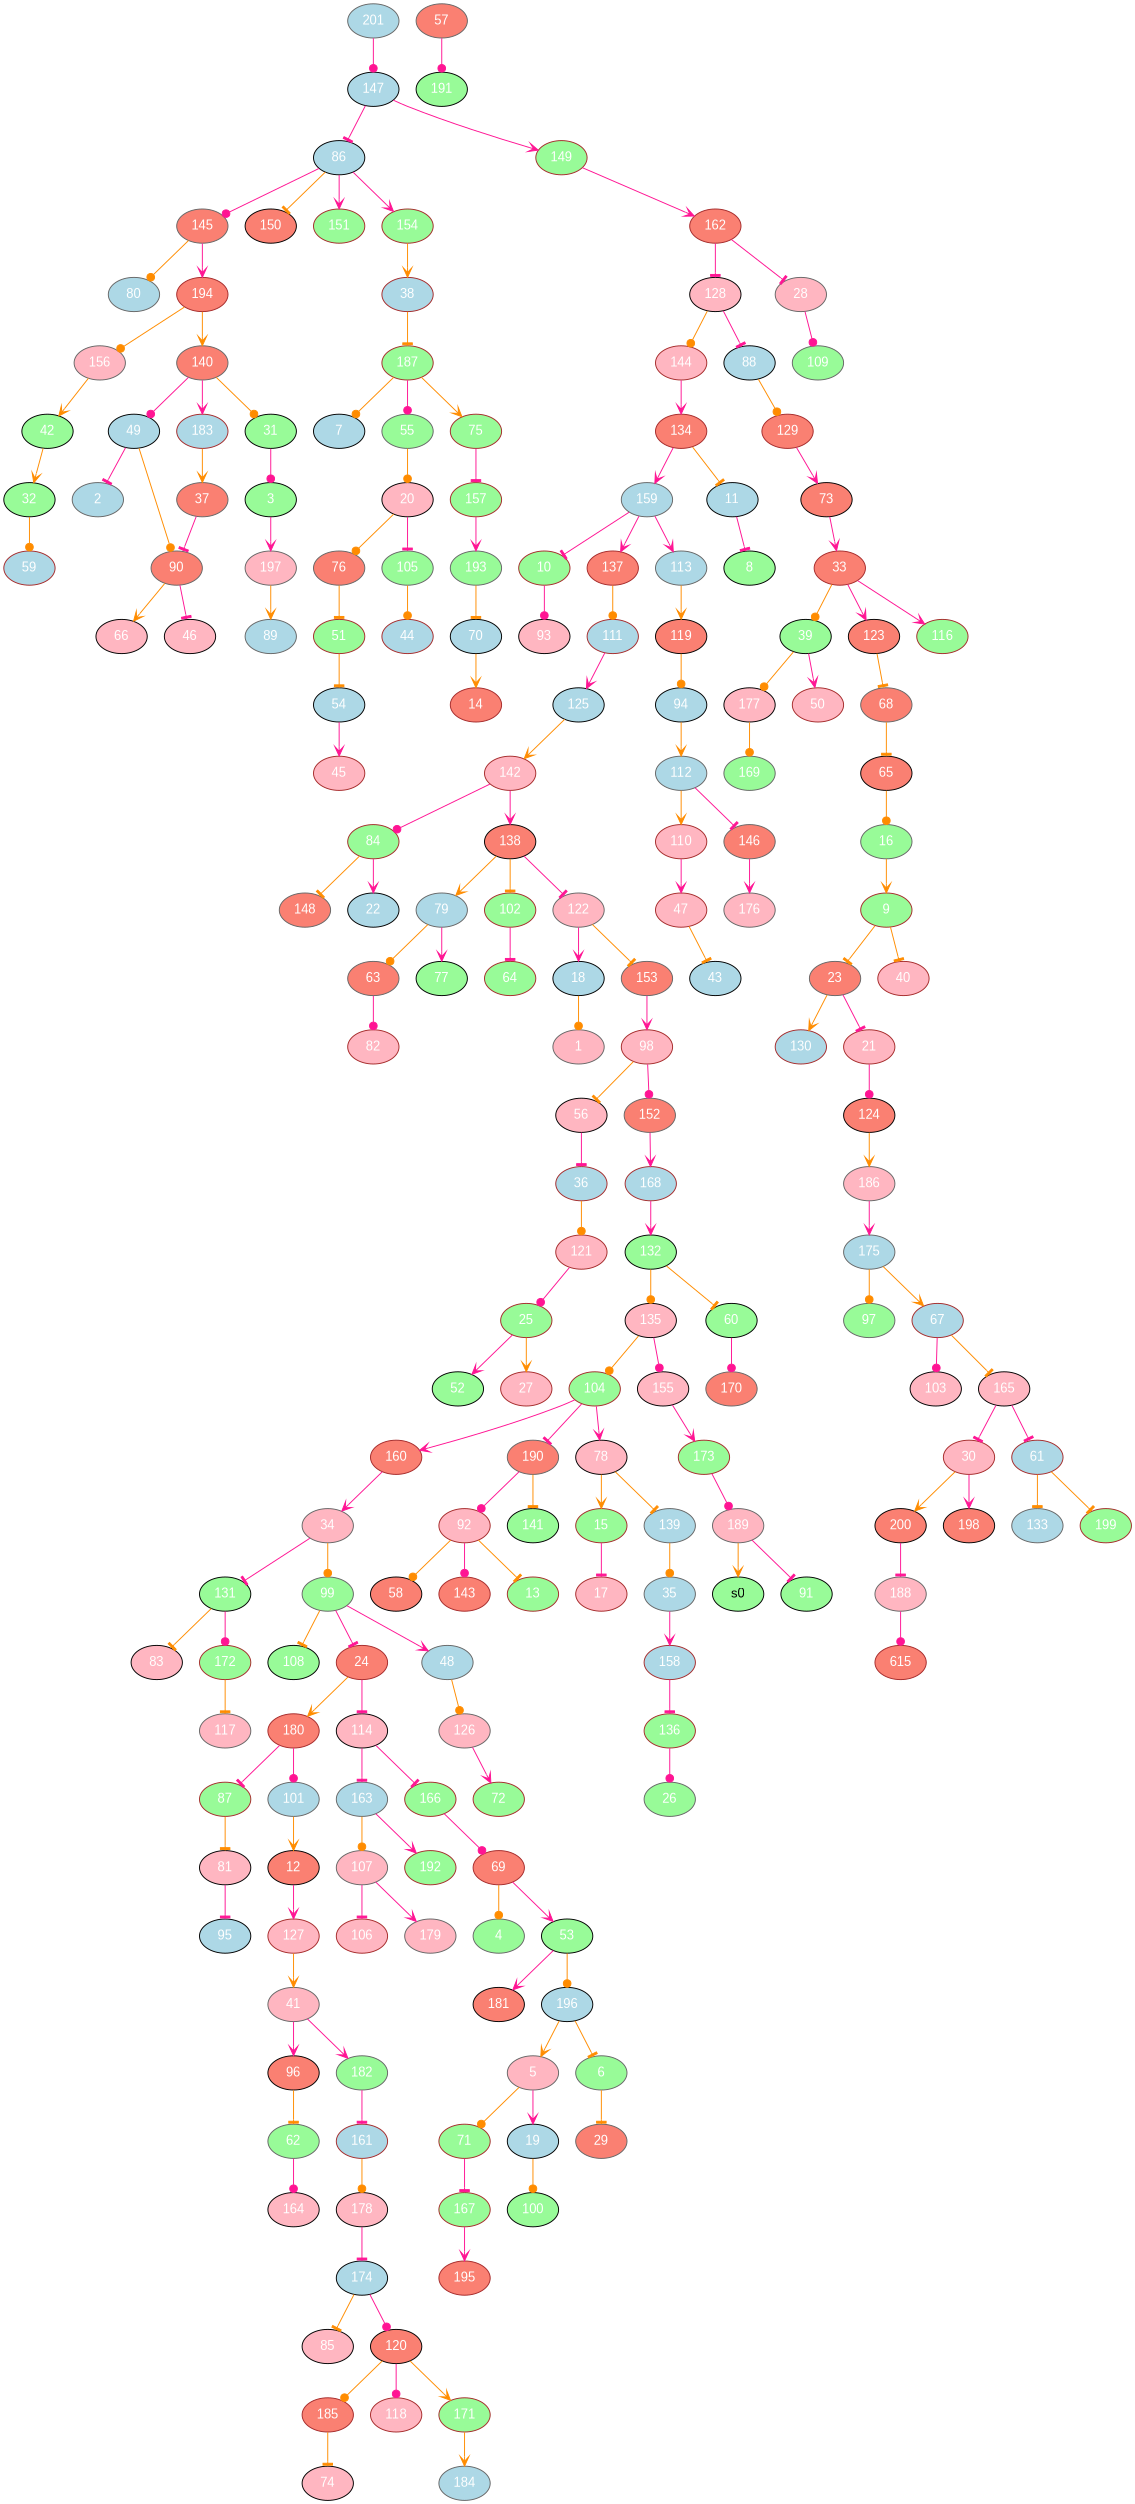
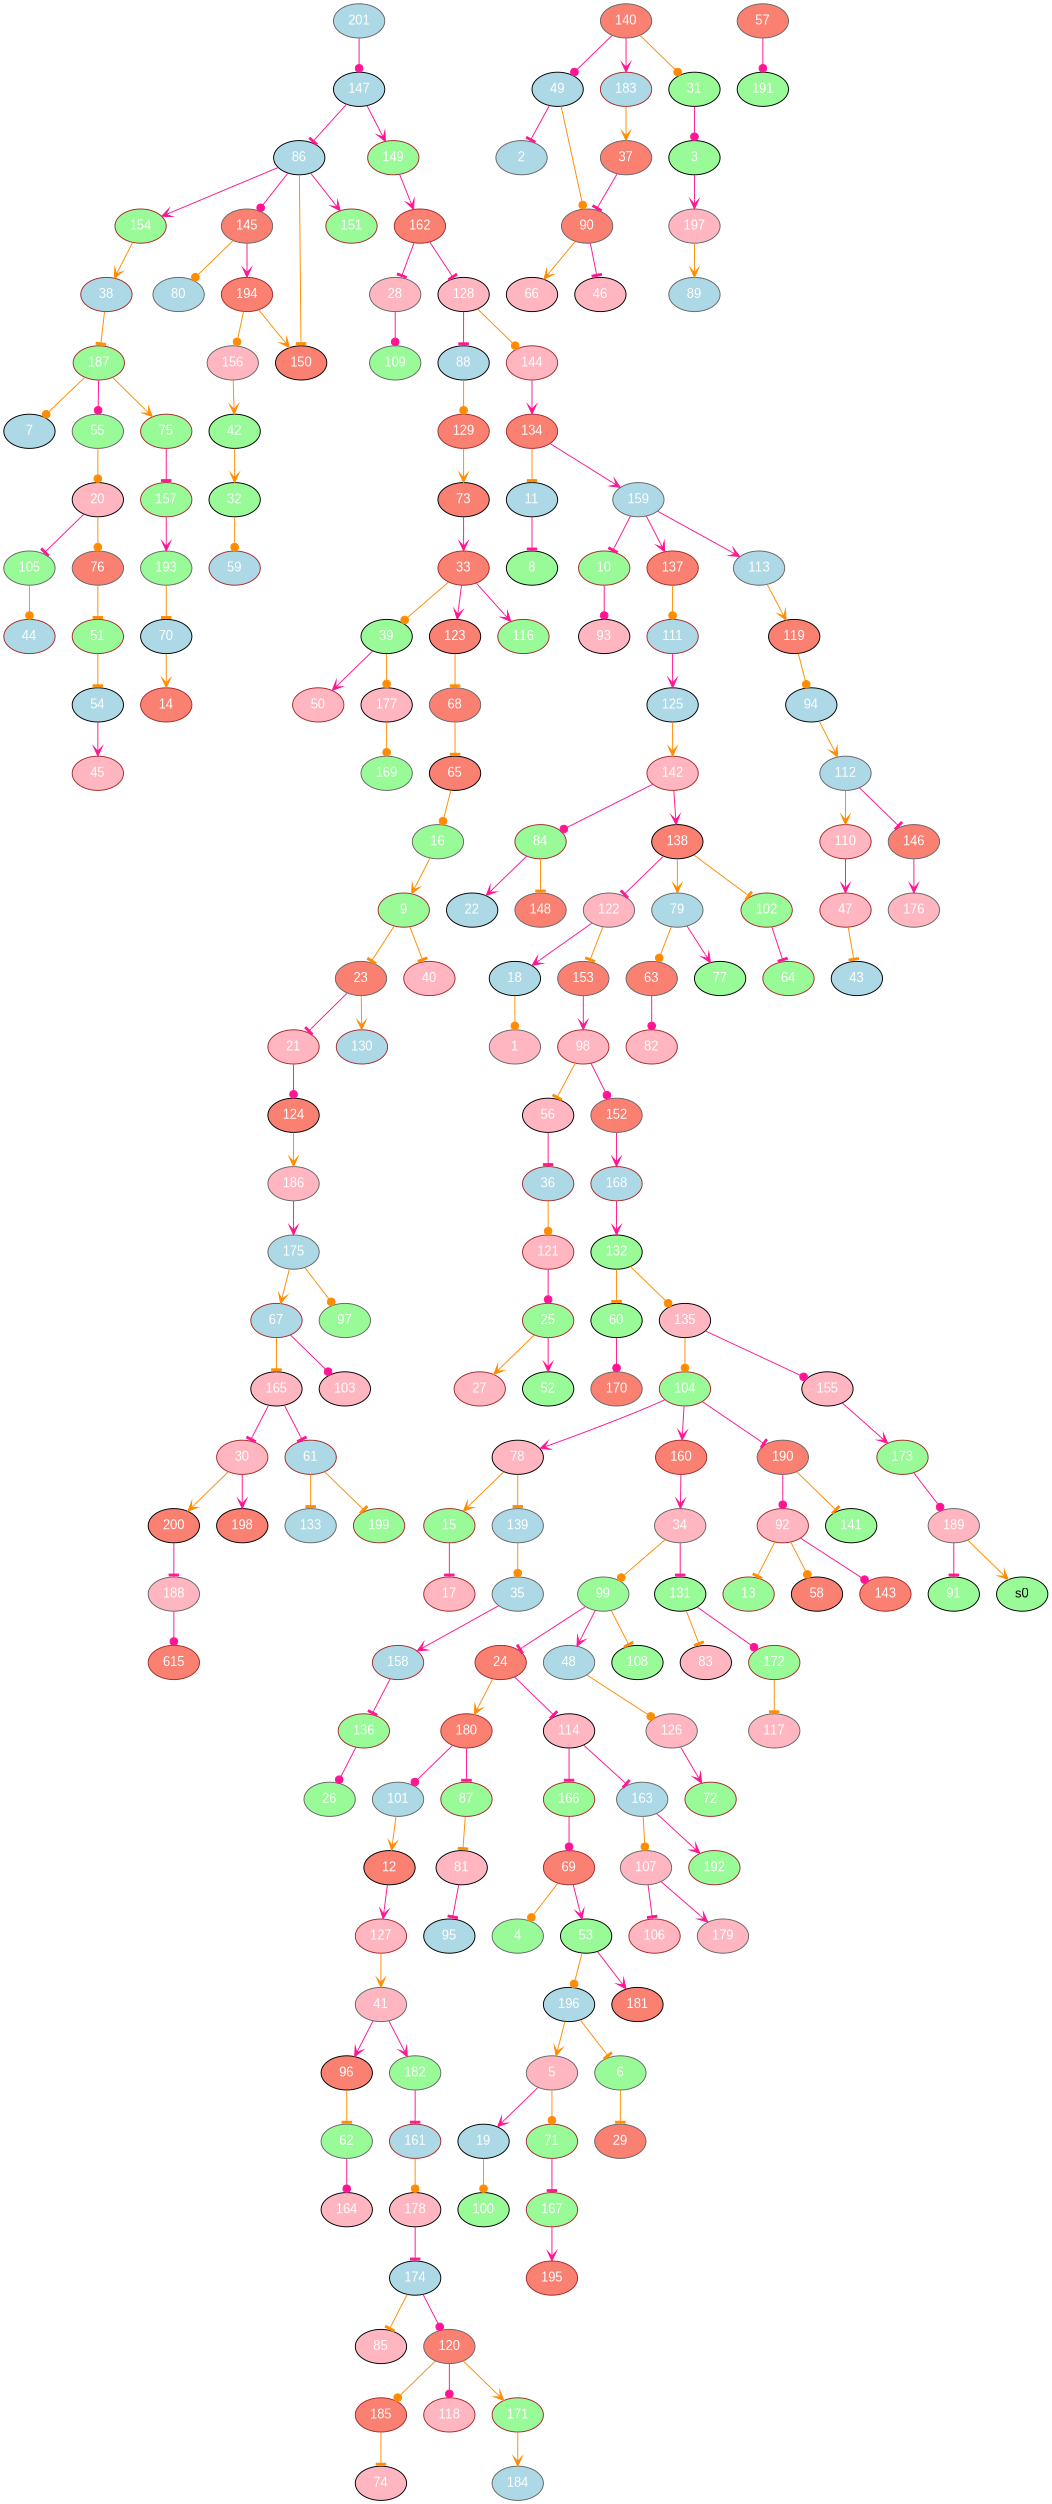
  digraph {
    fontname="Liberation Sans"
    node [color=brown fillcolor=palegreen fontcolor=white fontname="Liberation Sans" style=filled]
    edge [arrowhead=vee color=deeppink fontname="Liberation Sans"]
    18 [color=black fillcolor=lightblue]
    1 [color=gray40 fillcolor=lightpink]
    49 [color=black fillcolor=lightblue]
    2 [color=gray40 fillcolor=lightblue]
    90 [color=gray40 fillcolor=salmon]
    46 [color=black fillcolor=lightpink]
    66 [color=black fillcolor=lightpink]
    31 [color=black]
    3 [color=black]
    197 [color=gray40 fillcolor=lightpink]
    89 [color=gray40 fillcolor=lightblue]
    69 [fillcolor=salmon]
    4 [color=gray40]
    53 [color=black]
    196 [color=black fillcolor=lightblue]
    181 [color=black fillcolor=salmon]
    5 [color=gray40 fillcolor=lightpink]
    6 [color=gray40]
    19 [color=black fillcolor=lightblue]
    71
    29 [color=gray40 fillcolor=salmon]
    100 [color=black]
    167
    7 [color=black fillcolor=lightblue]
    187
    55 [color=gray40]
    75
    20 [color=black fillcolor=lightpink]
    157
    11 [color=black fillcolor=lightblue]
    8 [color=black]
    16 [color=gray40]
    9
    23 [color=gray40 fillcolor=salmon]
    40 [fillcolor=lightpink]
    21 [fillcolor=lightpink]
    130 [fillcolor=lightblue]
    159 [color=gray40 fillcolor=lightblue]
    10
    137 [fillcolor=salmon]
    113 [color=gray40 fillcolor=lightblue]
    93 [color=black fillcolor=lightpink]
    111 [fillcolor=lightblue]
    119 [color=black fillcolor=salmon]
    134 [fillcolor=salmon]
    101 [color=gray40 fillcolor=lightblue]
    12 [color=black fillcolor=salmon]
    127 [fillcolor=lightpink]
    41 [color=gray40 fillcolor=lightpink]
    92 [fillcolor=lightpink]
    13
    58 [color=black fillcolor=salmon]
    143 [fillcolor=salmon]
    70 [color=black fillcolor=lightblue]
    14 [fillcolor=salmon]
    78 [color=black fillcolor=lightpink]
    15
    139 [color=gray40 fillcolor=lightblue]
    17 [fillcolor=lightpink]
    35 [color=gray40 fillcolor=lightblue]
    65 [color=black fillcolor=salmon]
    122 [color=gray40 fillcolor=lightpink]
    153 [color=gray40 fillcolor=salmon]
    98 [fillcolor=lightpink]
    105 [color=gray40]
    76 [color=gray40 fillcolor=salmon]
    44 [fillcolor=lightblue]
    51
    124 [color=black fillcolor=salmon]
    186 [color=gray40 fillcolor=lightpink]
    22 [color=black fillcolor=lightblue]
    84
    148 [color=gray40 fillcolor=salmon]
    99 [color=gray40]
    24 [fillcolor=salmon]
    48 [color=gray40 fillcolor=lightblue]
    108 [color=black]
    180 [fillcolor=salmon]
    114 [color=black fillcolor=lightpink]
    126 [color=gray40 fillcolor=lightpink]
    87
    166
    163 [color=gray40 fillcolor=lightblue]
    121 [fillcolor=lightpink]
    25
    27 [fillcolor=lightpink]
    52 [color=black]
    26 [color=gray40]
    136
    162 [fillcolor=salmon]
    28 [color=gray40 fillcolor=lightpink]
    128 [color=black fillcolor=lightpink]
    109 [color=gray40]
    88 [color=black fillcolor=lightblue]
    144 [fillcolor=lightpink]
    165 [color=black fillcolor=lightpink]
    30 [fillcolor=lightpink]
    61 [fillcolor=lightblue]
    200 [color=black fillcolor=salmon]
    198 [color=black fillcolor=salmon]
    133 [color=gray40 fillcolor=lightblue]
    199
    188 [color=gray40 fillcolor=lightpink]
    140 [color=gray40 fillcolor=salmon]
    183 [fillcolor=lightblue]
    37 [color=gray40 fillcolor=salmon]
    42 [color=black]
    32 [color=black]
    59 [fillcolor=lightblue]
    33 [fillcolor=salmon]
    39 [color=black]
    123 [color=black fillcolor=salmon]
    116
    125 [color=black fillcolor=lightblue]
    50 [fillcolor=lightpink]
    177 [color=black fillcolor=lightpink]
    68 [color=gray40 fillcolor=salmon]
    160 [fillcolor=salmon]
    34 [color=gray40 fillcolor=lightpink]
    131 [color=black]
    83 [color=black fillcolor=lightpink]
    172
    158 [fillcolor=lightblue]
    56 [color=black fillcolor=lightpink]
    36 [fillcolor=lightblue]
    57 [color=gray40 fillcolor=salmon]
    191 [color=black]
    38 [fillcolor=lightblue]
    154
    169 [color=gray40]
    96 [color=black fillcolor=salmon]
    182 [color=gray40]
    62 [color=gray40]
    161 [fillcolor=lightblue]
    156 [color=gray40 fillcolor=lightpink]
    47 [fillcolor=lightpink]
    43 [color=black fillcolor=lightblue]
    54 [color=black fillcolor=lightblue]
    45 [fillcolor=lightpink]
    110 [fillcolor=lightpink]
    72
    152 [color=gray40 fillcolor=salmon]
    168 [fillcolor=lightblue]
    132 [color=black]
    60 [color=black]
    135 [color=black fillcolor=lightpink]
    170 [color=gray40 fillcolor=salmon]
    104
    155 [color=black fillcolor=lightpink]
    164 [color=black fillcolor=lightpink]
    79 [color=gray40 fillcolor=lightblue]
    63 [color=gray40 fillcolor=salmon]
    77 [color=black]
    82 [fillcolor=lightpink]
    102
    64
    175 [color=gray40 fillcolor=lightblue]
    67 [fillcolor=lightblue]
    97 [color=gray40]
    103 [color=black fillcolor=lightpink]
    193 [color=gray40]
    195 [fillcolor=salmon]
    129 [fillcolor=salmon]
    73 [color=black fillcolor=salmon]
    185 [fillcolor=salmon]
    74 [color=black fillcolor=lightpink]
    190 [color=gray40 fillcolor=salmon]
    141 [color=black]
    138 [color=black fillcolor=salmon]
    145 [color=gray40 fillcolor=salmon]
    80 [color=gray40 fillcolor=lightblue]
    194 [fillcolor=salmon]
    81 [color=black fillcolor=lightpink]
    95 [color=black fillcolor=lightblue]
    117 [color=gray40 fillcolor=lightpink]
    142 [fillcolor=lightpink]
    174 [color=black fillcolor=lightblue]
    85 [color=black fillcolor=lightpink]
-   120 [color=black fillcolor=salmon]
+   120 [color=gray40 fillcolor=salmon]
    118 [fillcolor=lightpink]
    171
    147 [color=black fillcolor=lightblue]
    86 [color=black fillcolor=lightblue]
    149
    150 [color=black fillcolor=salmon]
    151
    189 [color=gray40 fillcolor=lightpink]
    91 [color=black]
    s0 [color=black fontcolor=black]
    94 [color=black fillcolor=lightblue]
    112 [color=gray40 fillcolor=lightblue]
    146 [color=gray40 fillcolor=salmon]
    173
    107 [color=gray40 fillcolor=lightpink]
    106 [fillcolor=lightpink]
    179 [color=gray40 fillcolor=lightpink]
    192
    176 [color=gray40 fillcolor=lightpink]
    n199 [fillcolor=salmon label=615]
    184 [color=gray40 fillcolor=lightblue]
    201 [color=gray40 fillcolor=lightblue]
    178 [color=black fillcolor=lightpink]
    18 -> 1 [arrowhead=dot color=darkorange]
    49 -> 2 [arrowhead=tee]
    49 -> 90 [arrowhead=dot color=darkorange]
    90 -> 46 [arrowhead=tee]
    90 -> 66 [color=darkorange]
    31 -> 3 [arrowhead=dot]
    3 -> 197
    197 -> 89 [color=darkorange]
    69 -> 4 [arrowhead=dot color=darkorange]
    69 -> 53
    53 -> 196 [arrowhead=dot color=darkorange]
    53 -> 181
    196 -> 5 [color=darkorange]
    196 -> 6 [arrowhead=tee color=darkorange]
    5 -> 19
    5 -> 71 [arrowhead=dot color=darkorange]
    6 -> 29 [arrowhead=tee color=darkorange]
    19 -> 100 [arrowhead=dot color=darkorange]
    71 -> 167 [arrowhead=tee]
    167 -> 195
    187 -> 7 [arrowhead=dot color=darkorange]
    187 -> 55 [arrowhead=dot]
    187 -> 75 [color=darkorange]
    55 -> 20 [arrowhead=dot color=darkorange]
    75 -> 157 [arrowhead=tee]
    20 -> 105 [arrowhead=tee]
    20 -> 76 [arrowhead=dot color=darkorange]
    157 -> 193
    11 -> 8 [arrowhead=tee]
    16 -> 9 [color=darkorange]
    9 -> 23 [arrowhead=tee color=darkorange]
    9 -> 40 [arrowhead=tee color=darkorange]
    23 -> 21 [arrowhead=tee]
    23 -> 130 [color=darkorange]
    21 -> 124 [arrowhead=dot]
    159 -> 10 [arrowhead=tee]
    159 -> 137
    159 -> 113
    10 -> 93 [arrowhead=dot]
    137 -> 111 [arrowhead=dot color=darkorange]
    113 -> 119 [color=darkorange]
    111 -> 125
    119 -> 94 [arrowhead=dot color=darkorange]
    134 -> 11 [arrowhead=tee color=darkorange]
    134 -> 159
    101 -> 12 [color=darkorange]
    12 -> 127
    127 -> 41 [color=darkorange]
    41 -> 96
    41 -> 182
    92 -> 13 [arrowhead=tee color=darkorange]
    92 -> 58 [arrowhead=dot color=darkorange]
    92 -> 143 [arrowhead=dot]
    70 -> 14 [color=darkorange]
    78 -> 15 [color=darkorange]
    78 -> 139 [arrowhead=tee color=darkorange]
    15 -> 17 [arrowhead=tee]
    139 -> 35 [arrowhead=dot color=darkorange]
    35 -> 158
    65 -> 16 [arrowhead=dot color=darkorange]
    122 -> 18
    122 -> 153 [arrowhead=tee color=darkorange]
    153 -> 98
    98 -> 56 [arrowhead=tee color=darkorange]
    98 -> 152 [arrowhead=dot]
    105 -> 44 [arrowhead=dot color=darkorange]
    76 -> 51 [arrowhead=tee color=darkorange]
    51 -> 54 [arrowhead=tee color=darkorange]
    124 -> 186 [color=darkorange]
    186 -> 175
    84 -> 22
    84 -> 148 [arrowhead=tee color=darkorange]
    99 -> 24 [arrowhead=tee]
    99 -> 48
    99 -> 108 [arrowhead=tee color=darkorange]
    24 -> 180 [color=darkorange]
    24 -> 114 [arrowhead=tee]
    48 -> 126 [arrowhead=dot color=darkorange]
    180 -> 101 [arrowhead=dot]
    180 -> 87 [arrowhead=tee]
    114 -> 166 [arrowhead=tee]
    114 -> 163 [arrowhead=tee]
    126 -> 72
    87 -> 81 [arrowhead=tee color=darkorange]
    166 -> 69 [arrowhead=dot]
    163 -> 107 [arrowhead=dot color=darkorange]
    163 -> 192
    121 -> 25 [arrowhead=dot]
    25 -> 27 [color=darkorange]
    25 -> 52
    136 -> 26 [arrowhead=dot]
    162 -> 28 [arrowhead=tee]
    162 -> 128 [arrowhead=tee]
    28 -> 109 [arrowhead=dot]
    128 -> 88 [arrowhead=tee]
    128 -> 144 [arrowhead=dot color=darkorange]
    88 -> 129 [arrowhead=dot color=darkorange]
    144 -> 134
    165 -> 30 [arrowhead=tee]
    165 -> 61 [arrowhead=tee]
    30 -> 200 [color=darkorange]
    30 -> 198
    61 -> 133 [arrowhead=tee color=darkorange]
    61 -> 199 [arrowhead=tee color=darkorange]
    200 -> 188 [arrowhead=tee]
    188 -> n199 [arrowhead=dot]
    140 -> 49 [arrowhead=dot]
    140 -> 31 [arrowhead=dot color=darkorange]
    140 -> 183
    183 -> 37 [color=darkorange]
    37 -> 90 [arrowhead=tee]
    42 -> 32 [color=darkorange]
    32 -> 59 [arrowhead=dot color=darkorange]
    33 -> 39 [arrowhead=dot color=darkorange]
    33 -> 123
    33 -> 116
    39 -> 50
    39 -> 177 [arrowhead=dot color=darkorange]
    123 -> 68 [arrowhead=tee color=darkorange]
    125 -> 142 [color=darkorange]
    177 -> 169 [arrowhead=dot color=darkorange]
    68 -> 65 [arrowhead=tee color=darkorange]
    160 -> 34
    34 -> 99 [arrowhead=dot color=darkorange]
    34 -> 131 [arrowhead=tee]
    131 -> 83 [arrowhead=tee color=darkorange]
    131 -> 172 [arrowhead=dot]
    172 -> 117 [arrowhead=tee color=darkorange]
    158 -> 136 [arrowhead=tee]
    56 -> 36 [arrowhead=tee]
    36 -> 121 [arrowhead=dot color=darkorange]
    57 -> 191 [arrowhead=dot]
    38 -> 187 [arrowhead=tee color=darkorange]
    154 -> 38 [color=darkorange]
    96 -> 62 [arrowhead=tee color=darkorange]
    182 -> 161 [arrowhead=tee]
    62 -> 164 [arrowhead=dot]
    161 -> 178 [arrowhead=dot color=darkorange]
    156 -> 42 [color=darkorange]
    47 -> 43 [arrowhead=tee color=darkorange]
    54 -> 45
    110 -> 47
    152 -> 168
    168 -> 132
    132 -> 60 [arrowhead=tee color=darkorange]
    132 -> 135 [arrowhead=dot color=darkorange]
    60 -> 170 [arrowhead=dot]
    135 -> 104 [arrowhead=dot color=darkorange]
    135 -> 155 [arrowhead=dot]
    104 -> 78
    104 -> 160
    104 -> 190 [arrowhead=tee]
    155 -> 173
    79 -> 63 [arrowhead=dot color=darkorange]
    79 -> 77
    63 -> 82 [arrowhead=dot]
    102 -> 64 [arrowhead=tee]
    175 -> 67 [color=darkorange]
    175 -> 97 [arrowhead=dot color=darkorange]
    67 -> 165 [arrowhead=tee color=darkorange]
    67 -> 103 [arrowhead=dot]
    193 -> 70 [arrowhead=tee color=darkorange]
-   129 -> 73
+   129 -> 73 [color=darkorange]
    73 -> 33
    185 -> 74 [arrowhead=tee color=darkorange]
    190 -> 92 [arrowhead=dot]
    190 -> 141 [arrowhead=tee color=darkorange]
    138 -> 122 [arrowhead=tee]
    138 -> 79 [color=darkorange]
    138 -> 102 [arrowhead=tee color=darkorange]
    145 -> 80 [arrowhead=dot color=darkorange]
    145 -> 194
-   194 -> 140 [color=darkorange]
+   194 -> 150 [color=darkorange]
    194 -> 156 [arrowhead=dot color=darkorange]
    81 -> 95 [arrowhead=tee]
    142 -> 84 [arrowhead=dot]
    142 -> 138
    174 -> 85 [arrowhead=tee color=darkorange]
    174 -> 120 [arrowhead=dot]
    120 -> 185 [arrowhead=dot color=darkorange]
    120 -> 118 [arrowhead=dot]
    120 -> 171 [color=darkorange]
    171 -> 184 [color=darkorange]
    147 -> 86 [arrowhead=tee]
    147 -> 149
    86 -> 154
    86 -> 145 [arrowhead=dot]
    86 -> 150 [arrowhead=tee color=darkorange]
    86 -> 151
    149 -> 162
    189 -> 91 [arrowhead=tee]
    189 -> s0 [color=darkorange]
    94 -> 112 [color=darkorange]
    112 -> 110 [color=darkorange]
    112 -> 146 [arrowhead=tee]
    146 -> 176
    173 -> 189 [arrowhead=dot]
    107 -> 106 [arrowhead=tee]
    107 -> 179
    201 -> 147 [arrowhead=dot]
    178 -> 174 [arrowhead=tee]
  }
